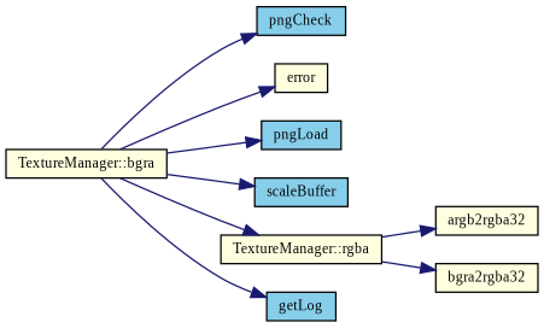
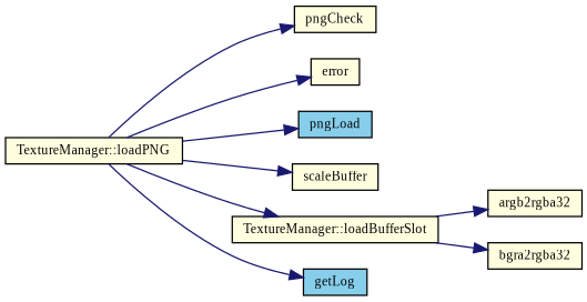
  digraph {
    fontname="Liberation Serif"
    rankdir=LR
    node [color=black fillcolor=lightyellow fontname="Liberation Serif" fontsize=10 shape=record style=filled]
    edge [color=midnightblue fontname="Liberation Serif" fontsize=10 labelfontname=Helvetica labelfontsize=10 style=solid]
-   n1 [fontcolor=black height=0.2 label="TextureManager::bgra" width=0.4]
-   n2 [fillcolor=skyblue height=0.2 label=pngCheck width=0.4]
+   n1 [fontcolor=black height=0.2 label="TextureManager::loadPNG" width=0.4]
+   n2 [height=0.2 label=pngCheck width=0.4]
    n3 [height=0.2 label=error width=0.4]
    n4 [fillcolor=skyblue height=0.2 label=pngLoad width=0.4]
-   n5 [fillcolor=skyblue height=0.2 label=scaleBuffer width=0.4]
-   n6 [height=0.2 label="TextureManager::rgba" width=0.4]
+   n5 [height=0.2 label=scaleBuffer width=0.4]
+   n6 [height=0.2 label="TextureManager::loadBufferSlot" width=0.4]
    n7 [fillcolor=skyblue height=0.2 label=getLog width=0.4]
    n8 [height=0.2 label=argb2rgba32 width=0.4]
    n9 [height=0.2 label=bgra2rgba32 width=0.4]
    n1 -> n2
    n1 -> n3
    n1 -> n4
    n1 -> n5
    n1 -> n6
    n1 -> n7
    n6 -> n8
    n6 -> n9
  }
